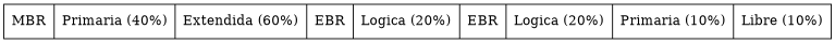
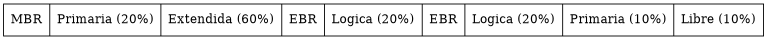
  digraph {
-   n1 [label="MBR| Primaria (40%)| Extendida (60%)| EBR| Logica (20%)| EBR| Logica (20%)| Primaria (10%)| Libre (10%)" shape=record]
+   n1 [label="MBR| Primaria (20%)| Extendida (60%)| EBR| Logica (20%)| EBR| Logica (20%)| Primaria (10%)| Libre (10%)" shape=record]
  }
